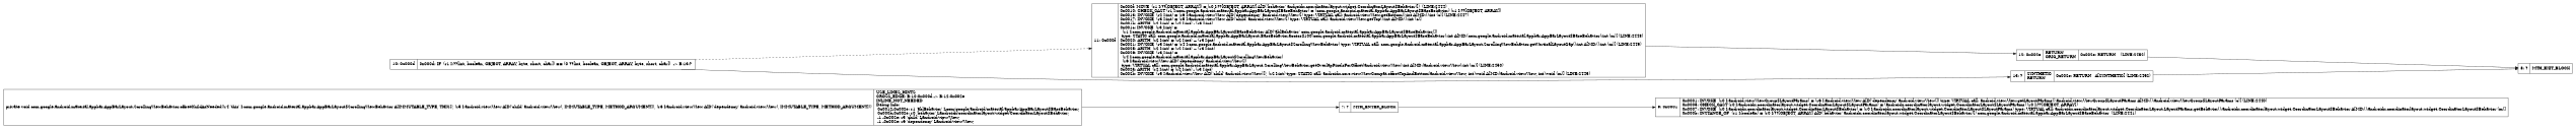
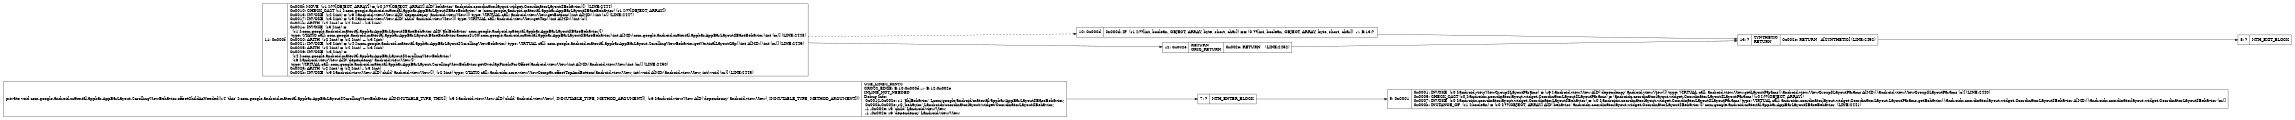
  digraph {
    rankdir=LR
    node [shape=record]
    n1 [label="{7\:\ ?|MTH_ENTER_BLOCK\l}"]
    n2 [label="{9\:\ 0x0001|0x0001: INVOKE  (r0 I:android.view.ViewGroup$LayoutParams) = (r6 I:android.view.View A[D('dependency' android.view.View)]) type: VIRTUAL call: android.view.View.getLayoutParams():android.view.ViewGroup$LayoutParams A[MD:():android.view.ViewGroup$LayoutParams (c)] (LINE:2440)\l0x0005: CHECK_CAST (r0 I:androidx.coordinatorlayout.widget.CoordinatorLayout$LayoutParams) = (androidx.coordinatorlayout.widget.CoordinatorLayout$LayoutParams) (r0 I:??[OBJECT, ARRAY]) \l0x0007: INVOKE  (r0 I:androidx.coordinatorlayout.widget.CoordinatorLayout$Behavior) = (r0 I:androidx.coordinatorlayout.widget.CoordinatorLayout$LayoutParams) type: VIRTUAL call: androidx.coordinatorlayout.widget.CoordinatorLayout.LayoutParams.getBehavior():androidx.coordinatorlayout.widget.CoordinatorLayout$Behavior A[MD:():androidx.coordinatorlayout.widget.CoordinatorLayout$Behavior (m)]\l0x000b: INSTANCE_OF  (r1 I:boolean) = (r0 I:??[OBJECT, ARRAY] A[D('behavior' androidx.coordinatorlayout.widget.CoordinatorLayout$Behavior)]) com.google.android.material.appbar.AppBarLayout$BaseBehavior  (LINE:2441)\l}"]
    n3 [label="{10\:\ 0x000d|0x000d: IF  (r1 I:??[int, boolean, OBJECT, ARRAY, byte, short, char]) == (0 ??[int, boolean, OBJECT, ARRAY, byte, short, char])  \-\> B:13:? \l}"]
    n4 [label="{11\:\ 0x000f|0x000f: MOVE  (r1 I:??[OBJECT, ARRAY]) = (r0 I:??[OBJECT, ARRAY] A[D('behavior' androidx.coordinatorlayout.widget.CoordinatorLayout$Behavior)])  (LINE:2444)\l0x0010: CHECK_CAST (r1 I:com.google.android.material.appbar.AppBarLayout$BaseBehavior) = (com.google.android.material.appbar.AppBarLayout$BaseBehavior) (r1 I:??[OBJECT, ARRAY]) \l0x0013: INVOKE  (r2 I:int) = (r6 I:android.view.View A[D('dependency' android.view.View)]) type: VIRTUAL call: android.view.View.getBottom():int A[MD:():int (c)] (LINE:2447)\l0x0017: INVOKE  (r3 I:int) = (r5 I:android.view.View A[D('child' android.view.View)]) type: VIRTUAL call: android.view.View.getTop():int A[MD:():int (c)]\l0x001b: ARITH  (r2 I:int) = (r2 I:int) \- (r3 I:int) \l0x001c: INVOKE  (r3 I:int) = \l  (r1 I:com.google.android.material.appbar.AppBarLayout$BaseBehavior A[D('ablBehavior' com.google.android.material.appbar.AppBarLayout$BaseBehavior)])\l type: STATIC call: com.google.android.material.appbar.AppBarLayout.BaseBehavior.access$100(com.google.android.material.appbar.AppBarLayout$BaseBehavior):int A[MD:(com.google.android.material.appbar.AppBarLayout$BaseBehavior):int (m)] (LINE:2448)\l0x0020: ARITH  (r2 I:int) = (r2 I:int) + (r3 I:int) \l0x0021: INVOKE  (r3 I:int) = (r4 I:com.google.android.material.appbar.AppBarLayout$ScrollingViewBehavior) type: VIRTUAL call: com.google.android.material.appbar.AppBarLayout.ScrollingViewBehavior.getVerticalLayoutGap():int A[MD:():int (m)] (LINE:2449)\l0x0025: ARITH  (r2 I:int) = (r2 I:int) + (r3 I:int) \l0x0026: INVOKE  (r3 I:int) = \l  (r4 I:com.google.android.material.appbar.AppBarLayout$ScrollingViewBehavior)\l  (r6 I:android.view.View A[D('dependency' android.view.View)])\l type: VIRTUAL call: com.google.android.material.appbar.AppBarLayout.ScrollingViewBehavior.getOverlapPixelsForOffset(android.view.View):int A[MD:(android.view.View):int (m)] (LINE:2450)\l0x002a: ARITH  (r2 I:int) = (r2 I:int) \- (r3 I:int) \l0x002b: INVOKE  (r5 I:android.view.View A[D('child' android.view.View)]), (r2 I:int) type: STATIC call: androidx.core.view.ViewCompat.offsetTopAndBottom(android.view.View, int):void A[MD:(android.view.View, int):void (m)] (LINE:2445)\l}"]
    n5 [label="{13\:\ ?|SYNTHETIC\lRETURN\l|0x002e: RETURN   A[SYNTHETIC] (LINE:2452)\l}"]
    n6 [label="{12\:\ 0x002e|RETURN\lORIG_RETURN\l|0x002e: RETURN    (LINE:2452)\l}"]
    n7 [label="{8\:\ ?|MTH_EXIT_BLOCK\l}"]
    n8 [label="{private void com.google.android.material.appbar.AppBarLayout.ScrollingViewBehavior.offsetChildAsNeeded((r4 'this' I:com.google.android.material.appbar.AppBarLayout$ScrollingViewBehavior A[IMMUTABLE_TYPE, THIS]), (r5 I:android.view.View A[D('child' android.view.View), IMMUTABLE_TYPE, METHOD_ARGUMENT]), (r6 I:android.view.View A[D('dependency' android.view.View), IMMUTABLE_TYPE, METHOD_ARGUMENT]))  | USE_LINES_HINTS\lCROSS_EDGE: B:10:0x000d \-\> B:12:0x002e\lINLINE_NOT_NEEDED\lDebug Info:\l  0x0012\-0x002e: r1 'ablBehavior' Lcom\/google\/android\/material\/appbar\/AppBarLayout$BaseBehavior;\l  0x000b\-0x002e: r0 'behavior' Landroidx\/coordinatorlayout\/widget\/CoordinatorLayout$Behavior;\l  \-1 \-0x002e: r5 'child' Landroid\/view\/View;\l  \-1 \-0x002e: r6 'dependency' Landroid\/view\/View;\l}"]
    n1 -> n2
-   n3 -> n4 [style=dashed]
+   n4 -> n3 [style=dashed]
    n3 -> n5
    n4 -> n6
    n5 -> n7
-   n6 -> n7
+   n6 -> n5
    n8 -> n1
  }
